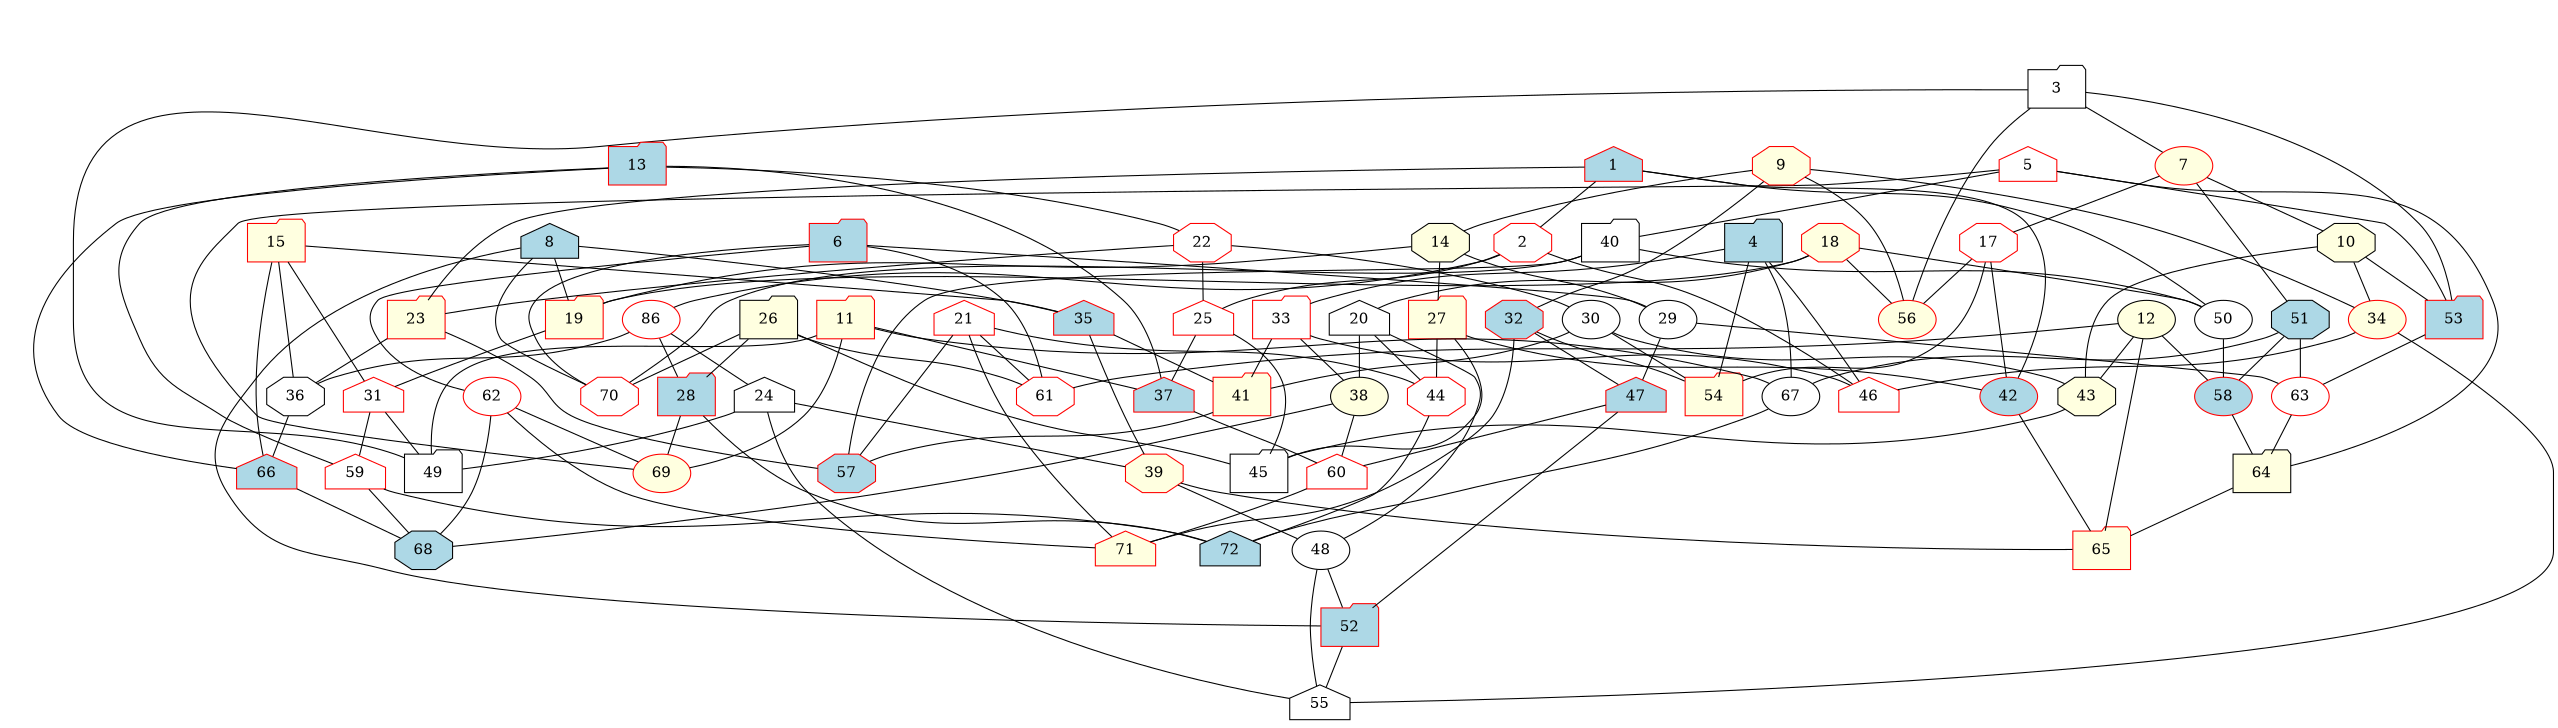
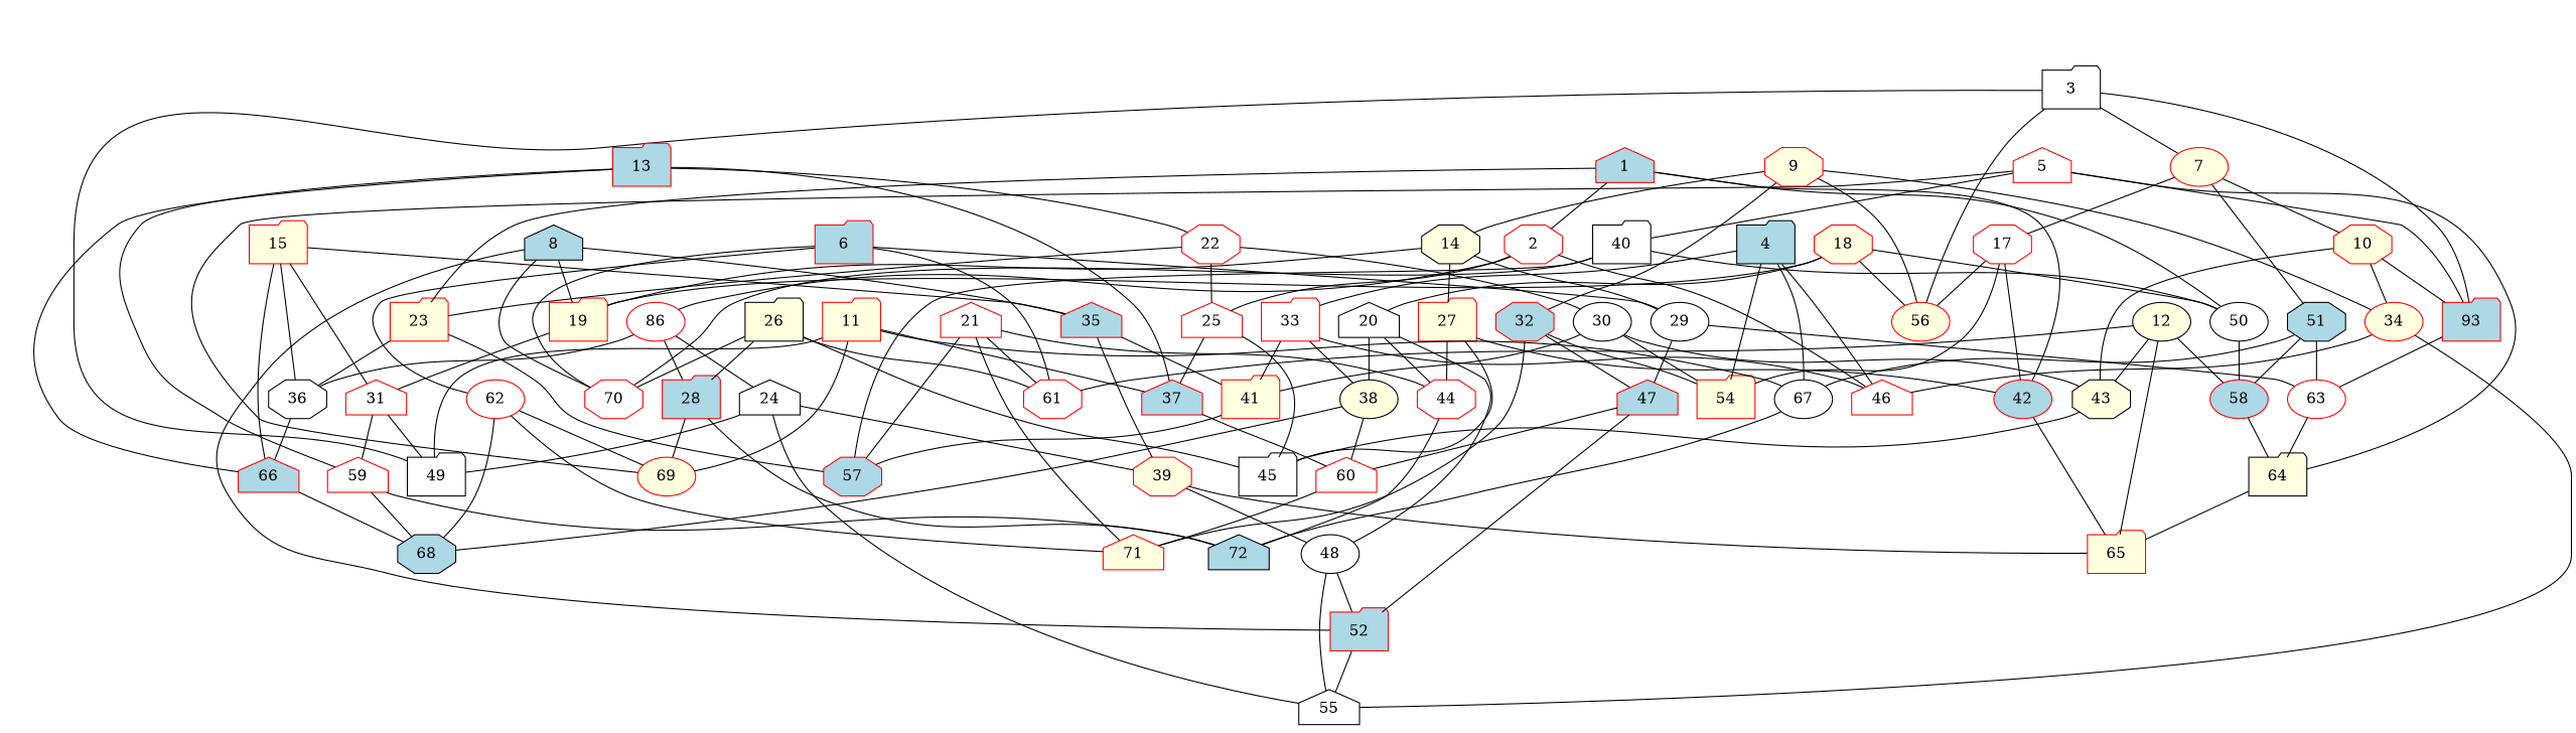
  graph {
    node [color=red fillcolor=white shape=folder style=filled]
    1 [fillcolor=lightblue shape=house]
    2 [shape=octagon]
    23 [fillcolor=lightyellow]
    42 [fillcolor=lightblue shape=ellipse]
    50 [color=black shape=ellipse]
    n6 [label=86 shape=ellipse]
    25 [shape=house]
    46 [shape=house]
    36 [color=black shape=octagon]
    57 [fillcolor=lightblue shape=octagon]
    65 [fillcolor=lightyellow]
    58 [fillcolor=lightblue shape=ellipse]
    24 [color=black shape=house]
    28 [fillcolor=lightblue]
    37 [fillcolor=lightblue shape=house]
    45 [color=black]
    3 [color=black]
    7 [fillcolor=lightyellow shape=ellipse]
    49 [color=black]
-   53 [fillcolor=lightblue]
+   53 [fillcolor=lightblue label=93]
    56 [fillcolor=lightyellow shape=ellipse]
-   10 [color=black fillcolor=lightyellow shape=octagon]
+   10 [fillcolor=lightyellow shape=octagon]
    17 [shape=octagon]
    51 [color=black fillcolor=lightblue shape=octagon]
    63 [shape=ellipse]
    4 [color=black fillcolor=lightblue]
    33
    54 [fillcolor=lightyellow]
    67 [color=black shape=ellipse]
    38 [color=black fillcolor=lightyellow shape=ellipse]
    41 [fillcolor=lightyellow]
    72 [color=black fillcolor=lightblue shape=house]
    5 [shape=house]
    40 [color=black]
    64 [color=black fillcolor=lightyellow]
    69 [fillcolor=lightyellow shape=ellipse]
    70 [shape=octagon]
    6 [fillcolor=lightblue]
    29 [color=black shape=ellipse]
    61 [shape=octagon]
    62 [shape=ellipse]
    47 [fillcolor=lightblue shape=house]
    71 [fillcolor=lightyellow shape=house]
    68 [color=black fillcolor=lightblue shape=octagon]
    34 [fillcolor=lightyellow shape=ellipse]
    43 [color=black fillcolor=lightyellow shape=octagon]
    8 [color=black fillcolor=lightblue shape=house]
    19 [fillcolor=lightyellow]
    35 [fillcolor=lightblue shape=house]
    52 [fillcolor=lightblue]
    31 [shape=house]
    39 [fillcolor=lightyellow shape=octagon]
    55 [color=black shape=house]
    9 [fillcolor=lightyellow shape=octagon]
    14 [color=black fillcolor=lightyellow shape=octagon]
    32 [fillcolor=lightblue shape=octagon]
    27 [fillcolor=lightyellow]
    11 [fillcolor=lightyellow]
    60 [shape=house]
    12 [color=black fillcolor=lightyellow shape=ellipse]
    13 [fillcolor=lightblue]
    22 [shape=octagon]
    59 [shape=house]
    66 [fillcolor=lightblue shape=house]
    30 [color=black shape=ellipse]
    44 [shape=octagon]
    15 [fillcolor=lightyellow]
    18 [fillcolor=lightyellow shape=octagon]
    20 [color=black shape=house]
    48 [color=black shape=ellipse]
    21 [shape=house]
    26 [color=black fillcolor=lightyellow]
    1 -- 2
    1 -- 23
    1 -- 42
    1 -- 50
    2 -- n6
    2 -- 25
    2 -- 46
    23 -- 36
    23 -- 57
    42 -- 65
    50 -- 58
    n6 -- 36
    n6 -- 24
    n6 -- 28
    25 -- 37
    25 -- 45
    36 -- 66
    58 -- 64
    24 -- 49
    24 -- 39
    24 -- 55
    28 -- 72
    28 -- 69
    37 -- 60
    3 -- 7
    3 -- 49
    3 -- 53
    3 -- 56
    7 -- 10
    7 -- 17
    7 -- 51
    53 -- 63
    10 -- 53
    10 -- 34
    10 -- 43
    17 -- 42
    17 -- 56
    17 -- 54
    51 -- 58
    51 -- 63
    51 -- 67
    63 -- 64
    4 -- 46
    4 -- 33
    4 -- 54
    4 -- 67
    33 -- 46
    33 -- 38
    33 -- 41
    67 -- 72
    38 -- 68
    38 -- 60
    41 -- 57
    5 -- 53
    5 -- 40
    5 -- 64
    5 -- 69
    40 -- 50
    40 -- 57
    40 -- 70
    64 -- 65
    6 -- 70
    6 -- 29
    6 -- 61
    6 -- 62
    29 -- 63
    29 -- 47
    62 -- 69
    62 -- 71
    62 -- 68
    47 -- 52
    47 -- 60
    34 -- 46
    34 -- 55
    43 -- 45
    8 -- 70
    8 -- 19
    8 -- 35
    8 -- 52
    19 -- 31
    35 -- 41
    35 -- 39
    52 -- 55
    31 -- 49
    31 -- 59
    39 -- 65
    39 -- 48
    9 -- 56
    9 -- 34
    9 -- 14
    9 -- 32
    14 -- 29
    14 -- 19
    14 -- 27
    32 -- 54
    32 -- 47
    32 -- 71
    27 -- 42
    27 -- 45
    27 -- 44
    11 -- 37
    11 -- 49
    11 -- 67
    11 -- 69
    60 -- 71
    12 -- 65
    12 -- 58
    12 -- 61
    12 -- 43
    13 -- 37
    13 -- 22
    13 -- 59
    13 -- 66
    22 -- 23
    22 -- 25
    22 -- 30
    59 -- 72
    59 -- 68
    66 -- 68
    30 -- 54
    30 -- 41
    30 -- 43
    44 -- 72
    15 -- 36
    15 -- 35
    15 -- 31
    15 -- 66
    18 -- 50
    18 -- 56
    18 -- 19
    18 -- 20
    20 -- 38
    20 -- 44
    20 -- 48
    48 -- 52
    48 -- 55
    21 -- 57
    21 -- 61
    21 -- 71
    21 -- 44
    26 -- 28
    26 -- 45
    26 -- 70
    26 -- 61
  }
